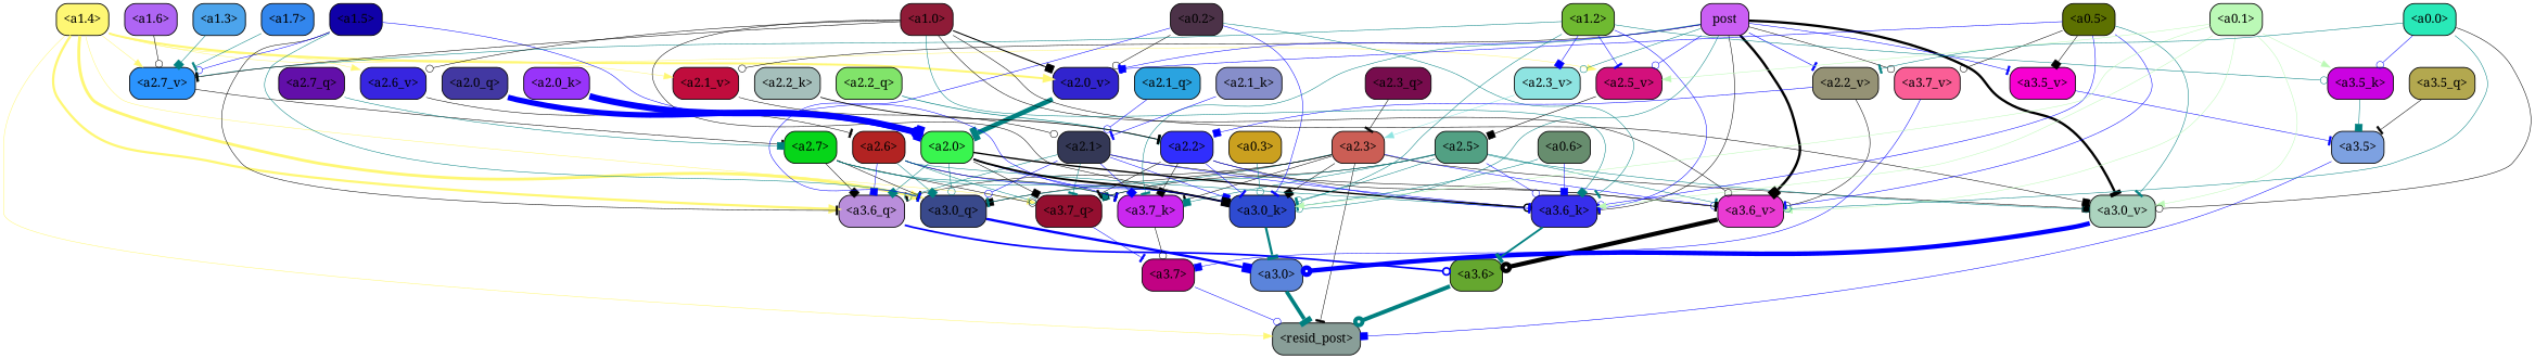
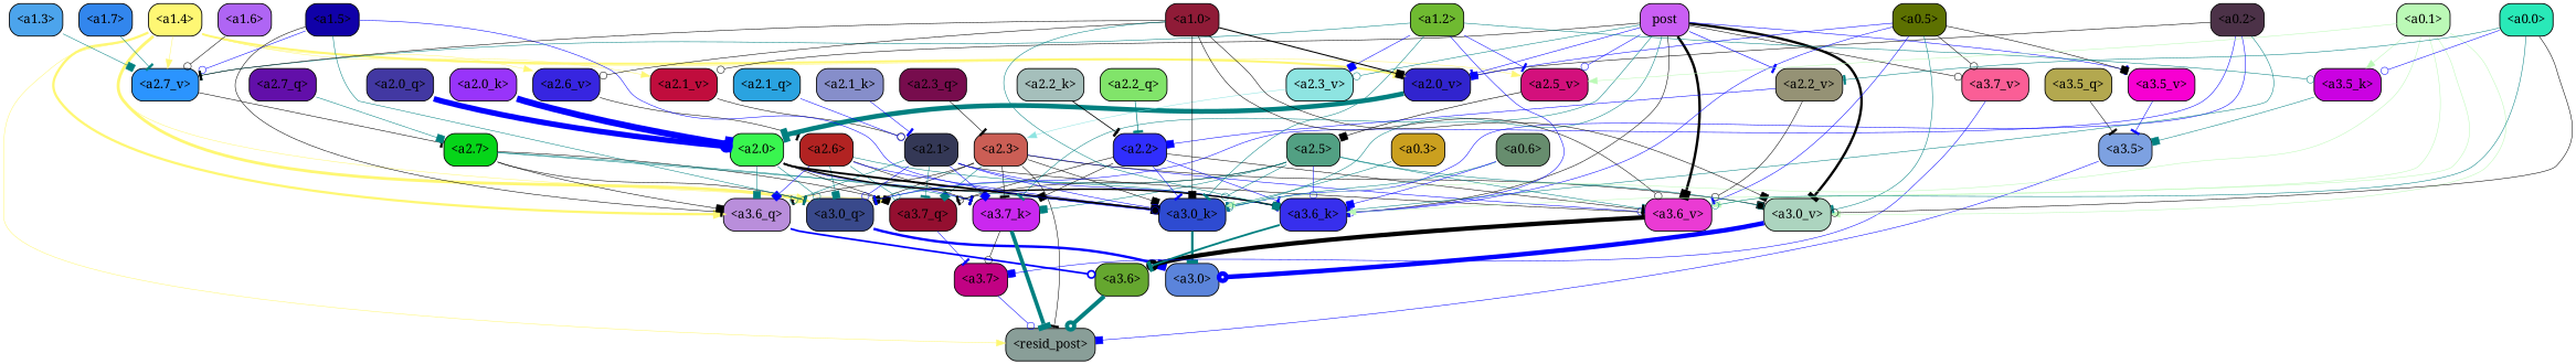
  strict digraph {
    fontname="Noto Serif"
    splines=true
    node [color=black fontname="Noto Serif" shape=box style="filled, rounded"]
    edge [arrowhead=tee color=black fontname="Noto Serif" penwidth=0.6 style=solid]
    "<a3.7>" [fillcolor="#c10283"]
    "<resid_post>" [fillcolor="#899e98"]
    "<a3.6>" [fillcolor="#65a72f"]
    "<a3.5>" [fillcolor="#7da1e1"]
    "<a3.0>" [fillcolor="#5b84db"]
    "<a2.3>" [fillcolor="#cb5e55"]
    "<a3.7_q>" [fillcolor="#940f30"]
    "<a3.6_q>" [fillcolor="#b98edb"]
    "<a3.0_q>" [fillcolor="#39498b"]
    "<a3.7_k>" [fillcolor="#ca28ef"]
    "<a3.0_k>" [fillcolor="#2e4bd1"]
    "<a3.6_v>" [fillcolor="#ea3bd3"]
    "<a3.0_v>" [fillcolor="#acd4bf"]
    "<a1.4>" [fillcolor="#fef774"]
    "<a2.7_v>" [fillcolor="#2b94fe"]
    "<a2.6_v>" [fillcolor="#3725e0"]
    "<a2.5_v>" [fillcolor="#d3107c"]
    "<a2.1_v>" [fillcolor="#c00d3d"]
    "<a2.0_v>" [fillcolor="#3124ce"]
    "<a2.7>" [fillcolor="#06d519"]
    "<a2.6>" [fillcolor="#b22322"]
    "<a2.5>" [fillcolor="#52a083"]
    "<a2.1>" [fillcolor="#343856"]
    "<a2.0>" [fillcolor="#39f54f"]
    "<a3.6_k>" [fillcolor="#372fed"]
    "<a3.5_q>" [fillcolor="#b3a84f"]
    "<a3.5_k>" [fillcolor="#ca02e1"]
    "<a3.7_v>" [fillcolor="#fa5e96"]
    "<a3.5_v>" [fillcolor="#f700d1"]
    "<a2.2>" [fillcolor="#302efd"]
    "<a1.5>" [fillcolor="#1001a8"]
    "<a0.2>" [fillcolor="#4c3248"]
    n33 [fillcolor="#ca5ff4" label=post]
    "<a2.3_v>" [fillcolor="#8ee4e1"]
    "<a2.2_v>" [fillcolor="#959275"]
    "<a1.2>" [fillcolor="#6fba31"]
    "<a1.0>" [fillcolor="#8f1b37"]
    "<a0.6>" [fillcolor="#678d6e"]
    "<a0.5>" [fillcolor="#5d7101"]
    "<a0.1>" [fillcolor="#bbf9b6"]
    "<a0.0>" [fillcolor="#29e9b8"]
    "<a0.3>" [fillcolor="#cba01f"]
    "<a1.3>" [fillcolor="#4ca4ec"]
    "<a2.7_q>" [fillcolor="#620fa9"]
    "<a2.3_q>" [fillcolor="#770c4d"]
    "<a2.2_q>" [fillcolor="#81e46a"]
    "<a2.1_q>" [fillcolor="#2aa3e0"]
    "<a2.0_q>" [fillcolor="#4238a2"]
    "<a2.2_k>" [fillcolor="#a5bfbb"]
    "<a2.1_k>" [fillcolor="#868eca"]
    "<a2.0_k>" [fillcolor="#9834fa"]
    "<a1.7>" [fillcolor="#3286ed"]
    "<a1.6>" [fillcolor="#af65f4"]
    "<a3.7>" -> "<resid_post>" [arrowhead=odot color=blue]
    "<a3.6>" -> "<resid_post>" [arrowhead=odot color=teal penwidth=4.646730065345764]
    "<a3.5>" -> "<resid_post>" [arrowhead=box color=blue style=bold]
-   "<a3.0>" -> "<resid_post>" [color=teal penwidth=4.323132634162903 style=bold]
+   "<a3.7_k>" -> "<resid_post>" [color=teal penwidth=4.323132634162903 style=bold]
    "<a2.3>" -> "<resid_post>"
    "<a2.3>" -> "<a3.7_q>" [arrowhead=box color=teal style=bold]
    "<a2.3>" -> "<a3.6_q>"
    "<a2.3>" -> "<a3.0_q>" [arrowhead=box]
    "<a2.3>" -> "<a3.7_k>" [style=bold]
    "<a2.3>" -> "<a3.0_k>" [arrowhead=box style=bold]
    "<a2.3>" -> "<a3.6_v>" [arrowhead=odot color=blue]
    "<a2.3>" -> "<a3.0_v>" [arrowhead=box style=bold]
    "<a3.7_q>" -> "<a3.7>" [color=blue style=bold]
    "<a3.6_q>" -> "<a3.6>" [arrowhead=odot color=blue penwidth=2.03758105635643]
    "<a3.0_q>" -> "<a3.0>" [arrowhead=box color=blue penwidth=2.8638100624084473 style=bold]
    "<a3.7_k>" -> "<a3.7>" [arrowhead=odot]
    "<a3.0_k>" -> "<a3.0>" [color=teal penwidth=2.6274144649505615 style=bold]
    "<a3.6_v>" -> "<a3.6>" [arrowhead=odot penwidth=5.002329230308533 style=bold]
    "<a3.0_v>" -> "<a3.0>" [arrowhead=odot color=blue penwidth=5.188832879066467 style=bold]
    "<a1.4>" -> "<resid_post>" [color="#fef774" arrowhead="" style=""]
    "<a1.4>" -> "<a3.7_q>" [color="#fef774" arrowhead="" style=""]
    "<a1.4>" -> "<a3.6_q>" [color="#fef774" penwidth=2.700703263282776 arrowhead="" style=""]
    "<a1.4>" -> "<a3.0_q>" [color="#fef774" penwidth=3.34255850315094 arrowhead="" style=""]
    "<a1.4>" -> "<a2.7_v>" [color="#fef774" arrowhead="" style=""]
    "<a1.4>" -> "<a2.6_v>" [color="#fef774" arrowhead="" style=""]
    "<a1.4>" -> "<a2.5_v>" [color="#fef774" arrowhead="" style=""]
    "<a1.4>" -> "<a2.1_v>" [color="#fef774" arrowhead="" style=""]
    "<a1.4>" -> "<a2.0_v>" [color="#fef774" penwidth=2.387977123260498 arrowhead="" style=""]
    "<a2.7_v>" -> "<a2.7>"
    "<a2.6_v>" -> "<a2.6>"
    "<a2.5_v>" -> "<a2.5>" [arrowhead=box penwidth=0.6657319068908691 style=bold]
    "<a2.1_v>" -> "<a2.1>" [arrowhead=odot]
    "<a2.0_v>" -> "<a2.0>" [color=teal penwidth=5.380099236965179]
    "<a2.7>" -> "<a3.7_q>" [arrowhead=odot style=bold]
    "<a2.7>" -> "<a3.6_q>" [arrowhead=box]
    "<a2.7>" -> "<a3.0_q>" [style=bold]
    "<a2.7>" -> "<a3.7_k>" [color=teal]
    "<a2.7>" -> "<a3.0_k>" [arrowhead=odot color=teal]
    "<a2.6>" -> "<a3.7_q>" [arrowhead=odot color=teal style=bold]
    "<a2.6>" -> "<a3.6_q>" [arrowhead=box color=blue]
    "<a2.6>" -> "<a3.0_q>" [arrowhead=box color=teal style=bold]
    "<a2.6>" -> "<a3.7_k>"
    "<a2.6>" -> "<a3.0_k>" [arrowhead=odot color=blue]
    "<a2.6>" -> "<a3.6_k>" [arrowhead=odot color=teal style=bold]
    "<a2.5>" -> "<a3.7_q>" [arrowhead=odot style=bold]
    "<a2.5>" -> "<a3.0_q>" [color=teal]
    "<a2.5>" -> "<a3.7_k>" [arrowhead=box color=teal]
    "<a2.5>" -> "<a3.0_k>" [arrowhead=odot color=teal style=bold]
    "<a2.5>" -> "<a3.6_v>" [color=teal style=bold]
    "<a2.5>" -> "<a3.0_v>" [arrowhead=odot color=teal style=bold]
    "<a2.5>" -> "<a3.6_k>" [arrowhead=odot color=blue style=bold]
    "<a2.1>" -> "<a3.7_q>" [color=teal style=bold]
    "<a2.1>" -> "<a3.6_q>" [arrowhead=odot color=teal]
    "<a2.1>" -> "<a3.0_q>" [arrowhead=odot color=blue style=bold]
    "<a2.1>" -> "<a3.7_k>" [arrowhead=box color=blue]
    "<a2.1>" -> "<a3.0_k>" [arrowhead=box color=blue]
    "<a2.1>" -> "<a3.6_v>"
    "<a2.1>" -> "<a3.6_k>" [color=blue style=bold]
    "<a2.0>" -> "<a3.7_q>" [arrowhead=box style=bold]
    "<a2.0>" -> "<a3.6_q>" [arrowhead=box color=teal]
    "<a2.0>" -> "<a3.0_q>" [arrowhead=odot color=teal style=bold]
    "<a2.0>" -> "<a3.7_k>" [color=blue]
    "<a2.0>" -> "<a3.0_k>" [arrowhead=box penwidth=2.2218968719244003]
    "<a2.0>" -> "<a3.6_k>" [arrowhead=odot penwidth=1.6454488784074783]
    "<a3.6_k>" -> "<a3.6>" [color=teal penwidth=2.174198240041733 style=bold]
    "<a3.5_q>" -> "<a3.5>" [style=bold]
    "<a3.5_k>" -> "<a3.5>" [arrowhead=box color=teal]
    "<a3.7_v>" -> "<a3.7>" [arrowhead=box color=blue]
    "<a3.5_v>" -> "<a3.5>" [color=blue]
    "<a2.2>" -> "<a3.7_q>" [style=bold]
    "<a2.2>" -> "<a3.7_k>" [arrowhead=box style=bold]
    "<a2.2>" -> "<a3.0_k>" [color=blue]
    "<a2.2>" -> "<a3.6_v>"
    "<a2.2>" -> "<a3.6_k>" [color=blue]
    "<a1.5>" -> "<a3.6_q>"
    "<a1.5>" -> "<a3.0_q>" [color=teal style=bold]
    "<a1.5>" -> "<a3.0_k>" [arrowhead=odot color=blue]
    "<a1.5>" -> "<a2.7_v>" [arrowhead=odot color=blue style=bold]
    "<a0.2>" -> "<a3.0_q>" [color=blue style=bold]
    "<a0.2>" -> "<a3.0_k>" [color=blue style=bold]
    "<a0.2>" -> "<a2.0_v>" [arrowhead=odot]
    "<a0.2>" -> "<a3.6_k>" [color=teal style=bold]
    n33 -> "<a3.7_k>" [color=teal]
    n33 -> "<a3.0_k>" [arrowhead=odot color=teal]
    n33 -> "<a3.6_v>" [arrowhead=box penwidth=2.8301228284835815 style=bold]
    n33 -> "<a3.0_v>" [penwidth=2.7660785913467407]
    n33 -> "<a2.5_v>" [arrowhead=odot color=blue]
    n33 -> "<a2.1_v>" [arrowhead=odot]
    n33 -> "<a2.0_v>" [color=blue]
    n33 -> "<a3.6_k>"
    n33 -> "<a3.7_v>" [arrowhead=odot style=bold]
    n33 -> "<a3.5_v>" [color=blue]
    n33 -> "<a2.3_v>" [arrowhead=odot color=teal]
    n33 -> "<a2.2_v>" [color=blue penwidth=0.6909599304199219 style=bold]
    "<a2.3_v>" -> "<a2.3>" [color="#8ee4e1" arrowhead="" style=""]
    "<a2.2_v>" -> "<a3.6_v>" [arrowhead=odot]
    "<a2.2_v>" -> "<a2.2>" [arrowhead=box color=blue]
    "<a1.2>" -> "<a3.0_k>" [color=teal]
    "<a1.2>" -> "<a2.7_v>" [color=teal]
    "<a1.2>" -> "<a2.5_v>" [color=blue style=bold]
    "<a1.2>" -> "<a3.6_k>" [color=blue style=bold]
    "<a1.2>" -> "<a3.5_k>" [arrowhead=odot color=teal style=bold]
    "<a1.2>" -> "<a2.3_v>" [arrowhead=box color=blue]
    "<a1.0>" -> "<a3.0_k>" [arrowhead=box style=bold]
    "<a1.0>" -> "<a3.6_v>" [arrowhead=odot style=bold]
    "<a1.0>" -> "<a3.0_v>" [arrowhead=box style=bold]
    "<a1.0>" -> "<a2.7_v>"
    "<a1.0>" -> "<a2.6_v>" [arrowhead=odot]
    "<a1.0>" -> "<a2.0_v>" [arrowhead=box penwidth=1.2435333728790283 style=bold]
    "<a1.0>" -> "<a3.6_k>" [arrowhead=box color=teal]
    "<a0.6>" -> "<a3.0_k>" [color=teal]
    "<a0.6>" -> "<a3.6_k>" [arrowhead=box color=blue]
    "<a0.5>" -> "<a3.6_v>" [color=blue style=bold]
    "<a0.5>" -> "<a3.0_v>" [color=teal penwidth=0.6124261617660522 style=bold]
    "<a0.5>" -> "<a2.0_v>" [arrowhead=box color=blue]
    "<a0.5>" -> "<a3.6_k>" [arrowhead=odot color=blue]
    "<a0.5>" -> "<a3.7_v>" [arrowhead=odot style=bold]
    "<a0.5>" -> "<a3.5_v>" [arrowhead=box style=bold]
    "<a0.1>" -> "<a3.0_k>" [color="#bbf9b6" arrowhead="" style=""]
    "<a0.1>" -> "<a3.6_v>" [color="#bbf9b6" arrowhead="" style=""]
    "<a0.1>" -> "<a3.0_v>" [color="#bbf9b6" arrowhead="" style=""]
    "<a0.1>" -> "<a2.5_v>" [color="#bbf9b6" arrowhead="" style=""]
    "<a0.1>" -> "<a3.6_k>" [color="#bbf9b6" arrowhead="" style=""]
    "<a0.1>" -> "<a3.5_k>" [color="#bbf9b6" arrowhead="" style=""]
    "<a0.0>" -> "<a3.6_v>" [arrowhead=odot color=teal]
    "<a0.0>" -> "<a3.0_v>" [arrowhead=odot style=bold]
    "<a0.0>" -> "<a3.5_k>" [arrowhead=odot color=blue]
    "<a0.0>" -> "<a2.2_v>" [color=teal]
    "<a0.3>" -> "<a3.0_k>" [arrowhead=odot color=teal]
    "<a1.3>" -> "<a2.7_v>" [arrowhead=box color=teal]
    "<a2.7_q>" -> "<a2.7>" [arrowhead=box color=teal]
    "<a2.3_q>" -> "<a2.3>"
    "<a2.2_q>" -> "<a2.2>" [color=teal penwidth=0.8114519119262695 style=bold]
    "<a2.1_q>" -> "<a2.1>" [arrowhead=odot color=blue]
    "<a2.0_q>" -> "<a2.0>" [arrowhead=odot color=blue penwidth=6.2323237657547 style=bold]
    "<a2.2_k>" -> "<a2.2>" [penwidth=0.9331893920898438]
    "<a2.1_k>" -> "<a2.1>" [color=blue]
    "<a2.0_k>" -> "<a2.0>" [color=blue penwidth=7.158664226531982 style=bold]
    "<a1.7>" -> "<a2.7_v>" [color=teal]
    "<a1.6>" -> "<a2.7_v>" [arrowhead=odot style=bold]
  }
